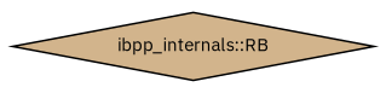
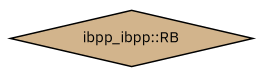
  digraph {
    rankdir=LR
    fontname="IBM Plex Sans"
-   n1 [color=black fillcolor=tan fontname="IBM Plex Sans" fontsize=10 height=0.2 label="ibpp_internals::RB" shape=diamond style=filled width=0.4]
+   n1 [color=black fillcolor=tan fontname="IBM Plex Sans" fontsize=10 height=0.2 label="ibpp_ibpp::RB" shape=diamond style=filled width=0.4]
  }
